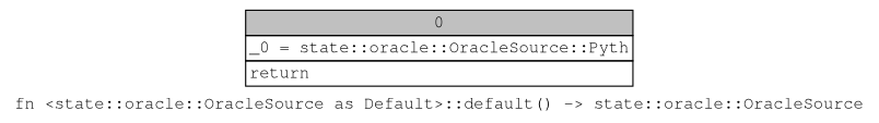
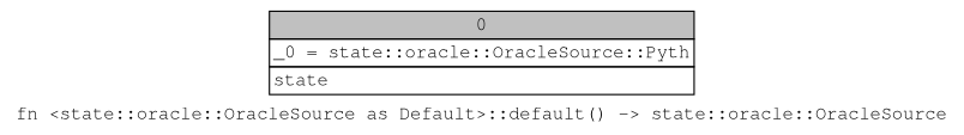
  digraph {
    fontname="Courier, monospace"
    label=<fn &lt;state::oracle::OracleSource as Default&gt;::default() -&gt; state::oracle::OracleSource<br align="left"/>>
-   n1 [fontname="Courier, monospace" label=<<table border="0" cellborder="1" cellspacing="0"><tr><td bgcolor="gray" align="center" colspan="1">0</td></tr><tr><td align="left" balign="left">_0 = state::oracle::OracleSource::Pyth<br/></td></tr><tr><td align="left">return</td></tr></table>> shape=none]
+   n1 [fontname="Courier, monospace" label=<<table border="0" cellborder="1" cellspacing="0"><tr><td bgcolor="gray" align="center" colspan="1">0</td></tr><tr><td align="left" balign="left">_0 = state::oracle::OracleSource::Pyth<br/></td></tr><tr><td align="left">state</td></tr></table>> shape=none]
  }
